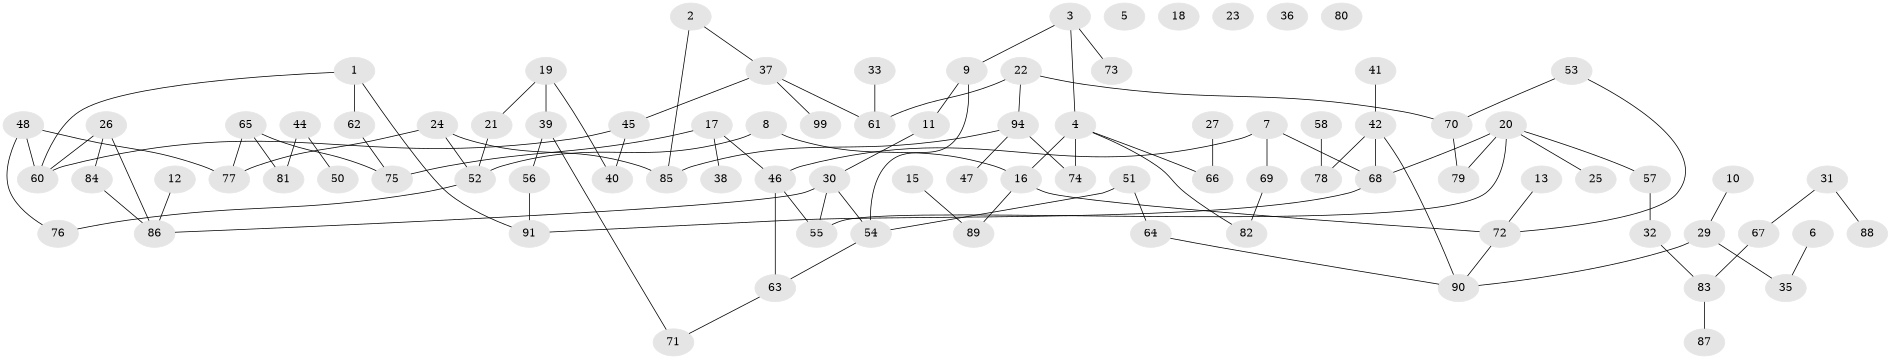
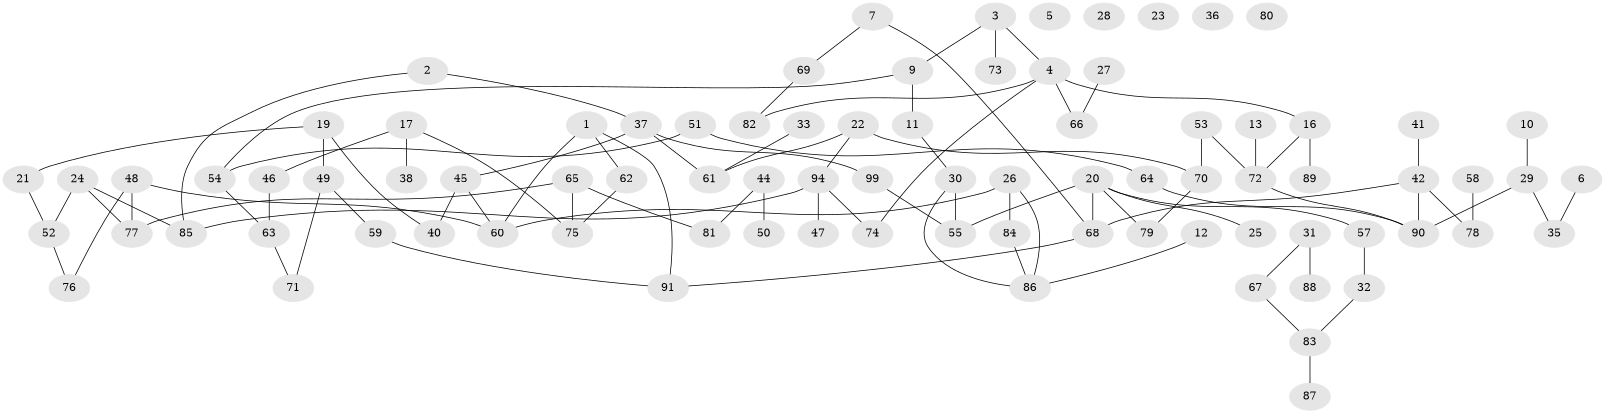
  graph {
    node [color=gray90 style=filled]
    1
    60
    62
    91
    75
    2
    37
    85
    61
    45
    n11 [label=99]
    70
    79
    3
    4
    9
    73
    16
    66
    74
    82
    11
    54
    72
    89
    5
    6
    35
    7
    46
    68
    69
    55
    63
-   8
    52
    76
    30
    10
    29
    90
    86
    12
    58
    78
    13
-   15
    33
    17
    38
-   18
+   18 [label=28]
    19
    21
-   39
+   39 [label=49]
    40
-   56
+   56 [label=59]
    71
    20
    25
    57
    32
    22
    n63 [label=94]
    47
    23
    24
    77
    83
    26
    84
    64
    27
    31
    67
    88
    87
    36
    41
    42
    44
    50
    81
    48
    51
    53
    65
    80
    1 -- 60
    1 -- 62
    1 -- 91
    62 -- 75
    2 -- 37
    2 -- 85
    37 -- 61
    37 -- 45
    37 -- n11
    45 -- 60
    45 -- 40
    70 -- 79
    3 -- 4
    3 -- 9
    3 -- 73
    4 -- 16
    4 -- 66
    4 -- 74
    4 -- 82
    9 -- 11
    9 -- 54
    16 -- 72
    16 -- 89
    11 -- 30
    54 -- 63
    72 -- 90
    6 -- 35
-   7 -- 46
    7 -- 68
    7 -- 69
-   46 -- 55
+   n11 -- 55
    46 -- 63
    68 -- 91
    69 -- 82
    63 -- 71
-   8 -- 16
-   8 -- 52
    52 -- 76
-   30 -- 54
    30 -- 55
    30 -- 86
    10 -- 29
    29 -- 35
    29 -- 90
    12 -- 86
    58 -- 78
    13 -- 72
-   15 -- 89
    33 -- 61
    17 -- 75
    17 -- 46
    17 -- 38
    19 -- 21
    19 -- 39
    19 -- 40
    21 -- 52
    39 -- 56
    39 -- 71
    56 -- 91
    20 -- 79
    20 -- 68
    20 -- 55
    20 -- 25
    20 -- 57
    57 -- 32
    32 -- 83
    22 -- 61
    22 -- 70
    22 -- n63
    n63 -- 85
    n63 -- 74
    n63 -- 47
    24 -- 85
    24 -- 52
    24 -- 77
    83 -- 87
    26 -- 60
    26 -- 86
    26 -- 84
    84 -- 86
    64 -- 90
    27 -- 66
    31 -- 67
    31 -- 88
    67 -- 83
    41 -- 42
    42 -- 68
    42 -- 90
    42 -- 78
    44 -- 50
    44 -- 81
    48 -- 60
    48 -- 76
    48 -- 77
    51 -- 54
    51 -- 64
    53 -- 70
    53 -- 72
    65 -- 75
    65 -- 77
    65 -- 81
  }
